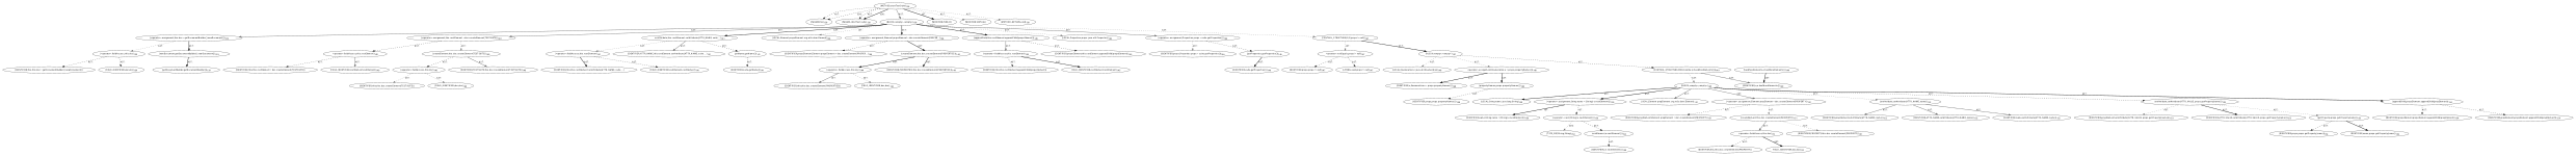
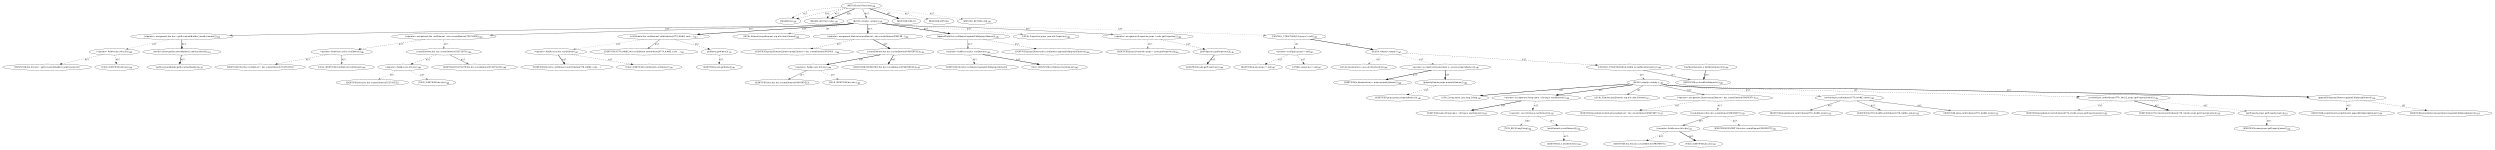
  digraph {
    fontname="Roboto Condensed"
    node [fontname="Roboto Condensed"]
    edge [color=black fontname="Roboto Condensed" style=dashed]
    n1 [label=<(METHOD,startTestSuite)<SUB>138</SUB>>]
    n2 [label=<(PARAM,this)<SUB>138</SUB>>]
    n3 [label=<(PARAM,JUnitTest suite)<SUB>138</SUB>>]
    n4 [label=<(BLOCK,&lt;empty&gt;,&lt;empty&gt;)<SUB>138</SUB>>]
    n5 [label=<(MODIFIER,PUBLIC)>]
    n6 [label=<(MODIFIER,VIRTUAL)>]
    n7 [label=<(METHOD_RETURN,void)<SUB>138</SUB>>]
    n8 [label=<(&lt;operator&gt;.assignment,this.doc = getDocumentBuilder().newDocument())<SUB>139</SUB>>]
    n9 [label=<(&lt;operator&gt;.assignment,this.rootElement = doc.createElement(TESTSUITE))<SUB>140</SUB>>]
    n10 [label=<(setAttribute,this.rootElement.setAttribute(ATTR_NAME, suite....)<SUB>141</SUB>>]
    n11 [label=<(LOCAL,Element propsElement: org.w3c.dom.Element)<SUB>144</SUB>>]
    n12 [label=<(&lt;operator&gt;.assignment,Element propsElement = doc.createElement(PROPER...)<SUB>144</SUB>>]
    n13 [label=<(appendChild,this.rootElement.appendChild(propsElement))<SUB>145</SUB>>]
    n14 [label=<(LOCAL,Properties props: java.util.Properties)<SUB>146</SUB>>]
    n15 [label=<(&lt;operator&gt;.assignment,Properties props = suite.getProperties())<SUB>146</SUB>>]
    n16 [label=<(CONTROL_STRUCTURE,IF,if (props != null))<SUB>147</SUB>>]
    n17 [label=<(&lt;operator&gt;.fieldAccess,this.doc)<SUB>139</SUB>>]
    n18 [label=<(newDocument,getDocumentBuilder().newDocument())<SUB>139</SUB>>]
    n19 [label=<(&lt;operator&gt;.fieldAccess,this.rootElement)<SUB>140</SUB>>]
    n20 [label=<(createElement,this.doc.createElement(TESTSUITE))<SUB>140</SUB>>]
    n21 [label=<(&lt;operator&gt;.fieldAccess,this.rootElement)<SUB>141</SUB>>]
    n22 [label=<(IDENTIFIER,ATTR_NAME,this.rootElement.setAttribute(ATTR_NAME, suite....)<SUB>141</SUB>>]
    n23 [label=<(getName,getName())<SUB>141</SUB>>]
    n24 [label=<(IDENTIFIER,propsElement,Element propsElement = doc.createElement(PROPER...)<SUB>144</SUB>>]
    n25 [label=<(createElement,this.doc.createElement(PROPERTIES))<SUB>144</SUB>>]
    n26 [label=<(&lt;operator&gt;.fieldAccess,this.rootElement)<SUB>145</SUB>>]
    n27 [label=<(IDENTIFIER,propsElement,this.rootElement.appendChild(propsElement))<SUB>145</SUB>>]
    n28 [label=<(IDENTIFIER,props,Properties props = suite.getProperties())<SUB>146</SUB>>]
    n29 [label=<(getProperties,getProperties())<SUB>146</SUB>>]
    n30 [label=<(&lt;operator&gt;.notEquals,props != null)<SUB>147</SUB>>]
    n31 [label=<(BLOCK,&lt;empty&gt;,&lt;empty&gt;)<SUB>147</SUB>>]
    n32 [label=<(IDENTIFIER,this,this.doc = getDocumentBuilder().newDocument())>]
    n33 [label=<(FIELD_IDENTIFIER,doc,doc)<SUB>139</SUB>>]
    n34 [label=<(getDocumentBuilder,getDocumentBuilder())<SUB>139</SUB>>]
    n35 [label=<(IDENTIFIER,this,this.rootElement = doc.createElement(TESTSUITE))>]
    n36 [label=<(FIELD_IDENTIFIER,rootElement,rootElement)<SUB>140</SUB>>]
    n37 [label=<(&lt;operator&gt;.fieldAccess,this.doc)<SUB>140</SUB>>]
    n38 [label=<(IDENTIFIER,TESTSUITE,this.doc.createElement(TESTSUITE))<SUB>140</SUB>>]
    n39 [label=<(IDENTIFIER,this,this.doc.createElement(TESTSUITE))>]
    n40 [label=<(FIELD_IDENTIFIER,doc,doc)<SUB>140</SUB>>]
    n41 [label=<(IDENTIFIER,this,this.rootElement.setAttribute(ATTR_NAME, suite....)>]
    n42 [label=<(FIELD_IDENTIFIER,rootElement,rootElement)<SUB>141</SUB>>]
    n43 [label=<(IDENTIFIER,suite,getName())<SUB>141</SUB>>]
    n44 [label=<(&lt;operator&gt;.fieldAccess,this.doc)<SUB>144</SUB>>]
    n45 [label=<(IDENTIFIER,PROPERTIES,this.doc.createElement(PROPERTIES))<SUB>144</SUB>>]
    n46 [label=<(IDENTIFIER,this,this.doc.createElement(PROPERTIES))>]
    n47 [label=<(FIELD_IDENTIFIER,doc,doc)<SUB>144</SUB>>]
    n48 [label=<(IDENTIFIER,this,this.rootElement.appendChild(propsElement))>]
    n49 [label=<(FIELD_IDENTIFIER,rootElement,rootElement)<SUB>145</SUB>>]
    n50 [label=<(IDENTIFIER,suite,getProperties())<SUB>146</SUB>>]
    n51 [label=<(IDENTIFIER,props,props != null)<SUB>147</SUB>>]
    n52 [label=<(LITERAL,null,props != null)<SUB>147</SUB>>]
    n53 [label=<(LOCAL,Enumeration e: java.util.Enumeration)<SUB>148</SUB>>]
    n54 [label=<(&lt;operator&gt;.assignment,Enumeration e = props.propertyNames())<SUB>148</SUB>>]
    n55 [label=<(CONTROL_STRUCTURE,WHILE,while (e.hasMoreElements()))<SUB>149</SUB>>]
    n56 [label=<(IDENTIFIER,e,Enumeration e = props.propertyNames())<SUB>148</SUB>>]
    n57 [label=<(propertyNames,props.propertyNames())<SUB>148</SUB>>]
    n58 [label=<(BLOCK,&lt;empty&gt;,&lt;empty&gt;)<SUB>149</SUB>>]
    n59 [label=<(IDENTIFIER,e,e.hasMoreElements())<SUB>149</SUB>>]
    n60 [label=<(IDENTIFIER,props,props.propertyNames())<SUB>148</SUB>>]
    n61 [label=<(hasMoreElements,e.hasMoreElements())<SUB>149</SUB>>]
    n62 [label=<(LOCAL,String name: java.lang.String)<SUB>150</SUB>>]
    n63 [label=<(&lt;operator&gt;.assignment,String name = (String) e.nextElement())<SUB>150</SUB>>]
    n64 [label=<(LOCAL,Element propElement: org.w3c.dom.Element)<SUB>151</SUB>>]
    n65 [label=<(&lt;operator&gt;.assignment,Element propElement = doc.createElement(PROPERTY))<SUB>151</SUB>>]
    n66 [label=<(setAttribute,setAttribute(ATTR_NAME, name))<SUB>152</SUB>>]
    n67 [label=<(setAttribute,setAttribute(ATTR_VALUE, props.getProperty(name)))<SUB>153</SUB>>]
    n68 [label=<(appendChild,propsElement.appendChild(propElement))<SUB>154</SUB>>]
    n69 [label=<(IDENTIFIER,name,String name = (String) e.nextElement())<SUB>150</SUB>>]
    n70 [label=<(&lt;operator&gt;.cast,(String) e.nextElement())<SUB>150</SUB>>]
    n71 [label=<(IDENTIFIER,propElement,Element propElement = doc.createElement(PROPERTY))<SUB>151</SUB>>]
    n72 [label=<(createElement,this.doc.createElement(PROPERTY))<SUB>151</SUB>>]
    n73 [label=<(IDENTIFIER,propElement,setAttribute(ATTR_NAME, name))<SUB>152</SUB>>]
    n74 [label=<(IDENTIFIER,ATTR_NAME,setAttribute(ATTR_NAME, name))<SUB>152</SUB>>]
    n75 [label=<(IDENTIFIER,name,setAttribute(ATTR_NAME, name))<SUB>152</SUB>>]
    n76 [label=<(IDENTIFIER,propElement,setAttribute(ATTR_VALUE, props.getProperty(name)))<SUB>153</SUB>>]
    n77 [label=<(IDENTIFIER,ATTR_VALUE,setAttribute(ATTR_VALUE, props.getProperty(name)))<SUB>153</SUB>>]
    n78 [label=<(getProperty,props.getProperty(name))<SUB>153</SUB>>]
    n79 [label=<(IDENTIFIER,propsElement,propsElement.appendChild(propElement))<SUB>154</SUB>>]
    n80 [label=<(IDENTIFIER,propElement,propsElement.appendChild(propElement))<SUB>154</SUB>>]
    n81 [label=<(TYPE_REF,String,String)<SUB>150</SUB>>]
    n82 [label=<(nextElement,e.nextElement())<SUB>150</SUB>>]
    n83 [label=<(IDENTIFIER,e,e.nextElement())<SUB>150</SUB>>]
    n84 [label=<(&lt;operator&gt;.fieldAccess,this.doc)<SUB>151</SUB>>]
    n85 [label=<(IDENTIFIER,PROPERTY,this.doc.createElement(PROPERTY))<SUB>151</SUB>>]
    n86 [label=<(IDENTIFIER,this,this.doc.createElement(PROPERTY))>]
    n87 [label=<(FIELD_IDENTIFIER,doc,doc)<SUB>151</SUB>>]
-   n88 [label=<(IDENTIFIER,props,props.getProperty(name))<SUB>153</SUB>>]
    n89 [label=<(IDENTIFIER,name,props.getProperty(name))<SUB>153</SUB>>]
    n1 -> n2 [label="AST: "]
    n1 -> n2 [label="DDG: "]
    n1 -> n3 [label="AST: "]
    n1 -> n3 [label="DDG: " style=bold]
    n1 -> n4 [color=gray40 label="AST: " style=bold]
    n1 -> n5 [label="AST: " style=bold]
    n1 -> n6 [color=gray40 label="AST: "]
    n1 -> n7 [color=gray40 label="AST: "]
    n4 -> n8 [color=gray40 label="AST: " style=bold]
    n4 -> n9 [color=gray40 label="AST: " style=bold]
    n4 -> n10 [label="AST: " style=bold]
    n4 -> n11 [color=gray40 label="AST: "]
    n4 -> n12 [label="AST: " style=bold]
    n4 -> n13 [label="AST: " style=bold]
    n4 -> n14 [color=gray40 label="AST: "]
    n4 -> n15 [color=gray40 label="AST: " style=bold]
    n4 -> n16 [color=gray40 label="AST: "]
    n8 -> n17 [color=gray40 label="AST: "]
    n8 -> n18 [label="AST: " style=bold]
    n9 -> n19 [label="AST: "]
    n9 -> n20 [color=gray40 label="AST: "]
    n10 -> n21 [color=gray40 label="AST: "]
    n10 -> n22 [color=gray40 label="AST: " style=bold]
    n10 -> n23 [label="AST: "]
    n12 -> n24 [label="AST: "]
    n12 -> n25 [label="AST: " style=bold]
    n13 -> n26 [color=gray40 label="AST: " style=bold]
    n13 -> n27 [label="AST: "]
    n15 -> n28 [color=gray40 label="AST: "]
    n15 -> n29 [label="AST: "]
    n16 -> n30 [color=gray40 label="AST: "]
    n16 -> n31 [label="AST: " style=bold]
    n17 -> n32 [label="AST: "]
    n17 -> n33 [label="AST: "]
    n18 -> n34 [label="AST: " style=bold]
    n19 -> n35 [label="AST: "]
    n19 -> n36 [color=gray40 label="AST: " style=bold]
    n20 -> n37 [label="AST: "]
    n20 -> n38 [color=gray40 label="AST: " style=bold]
    n21 -> n41 [label="AST: " style=bold]
    n21 -> n42 [label="AST: "]
    n23 -> n43 [label="AST: "]
    n25 -> n44 [label="AST: " style=bold]
    n25 -> n45 [label="AST: " style=bold]
    n26 -> n48 [label="AST: "]
    n26 -> n49 [label="AST: " style=bold]
    n29 -> n50 [label="AST: " style=bold]
    n30 -> n51 [label="AST: "]
    n30 -> n52 [label="AST: "]
    n31 -> n53 [color=gray40 label="AST: "]
    n31 -> n54 [color=gray40 label="AST: "]
    n31 -> n55 [label="AST: "]
    n37 -> n39 [color=gray40 label="AST: "]
    n37 -> n40 [color=gray40 label="AST: "]
    n44 -> n46 [color=gray40 label="AST: " style=bold]
    n44 -> n47 [color=gray40 label="AST: "]
    n54 -> n56 [label="AST: " style=bold]
    n54 -> n57 [label="AST: " style=bold]
    n55 -> n58 [color=gray40 label="AST: "]
    n55 -> n59 [color=gray40 label="AST: " style=bold]
    n57 -> n60 [label="AST: "]
    n58 -> n62 [label="AST: " style=bold]
    n58 -> n63 [label="AST: " style=bold]
    n58 -> n64 [color=gray40 label="AST: " style=bold]
    n58 -> n65 [color=gray40 label="AST: " style=bold]
    n58 -> n66 [color=gray40 label="AST: "]
    n58 -> n67 [label="AST: "]
    n58 -> n68 [label="AST: " style=bold]
    n61 -> n59 [label="AST: " style=bold]
    n63 -> n69 [label="AST: " style=bold]
    n63 -> n70 [label="AST: "]
    n65 -> n71 [label="AST: "]
    n65 -> n72 [color=gray40 label="AST: "]
    n66 -> n73 [color=gray40 label="AST: " style=bold]
    n66 -> n74 [color=gray40 label="AST: " style=bold]
    n66 -> n75 [color=gray40 label="AST: " style=bold]
    n67 -> n76 [color=gray40 label="AST: "]
    n67 -> n77 [label="AST: " style=bold]
    n67 -> n78 [color=gray40 label="AST: "]
    n68 -> n79 [label="AST: "]
    n68 -> n80 [label="AST: "]
    n70 -> n81 [color=gray40 label="DDG: "]
    n70 -> n82 [label="AST: "]
    n72 -> n84 [color=gray40 label="AST: " style=bold]
    n72 -> n85 [color=gray40 label="AST: "]
-   n78 -> n88 [label="AST: "]
-   n78 -> n89 [label="AST: " style=bold]
+   n78 -> n89 [label="AST: "]
    n82 -> n83 [label="AST: "]
    n84 -> n86 [label="AST: "]
    n84 -> n87 [label="AST: " style=bold]
  }
